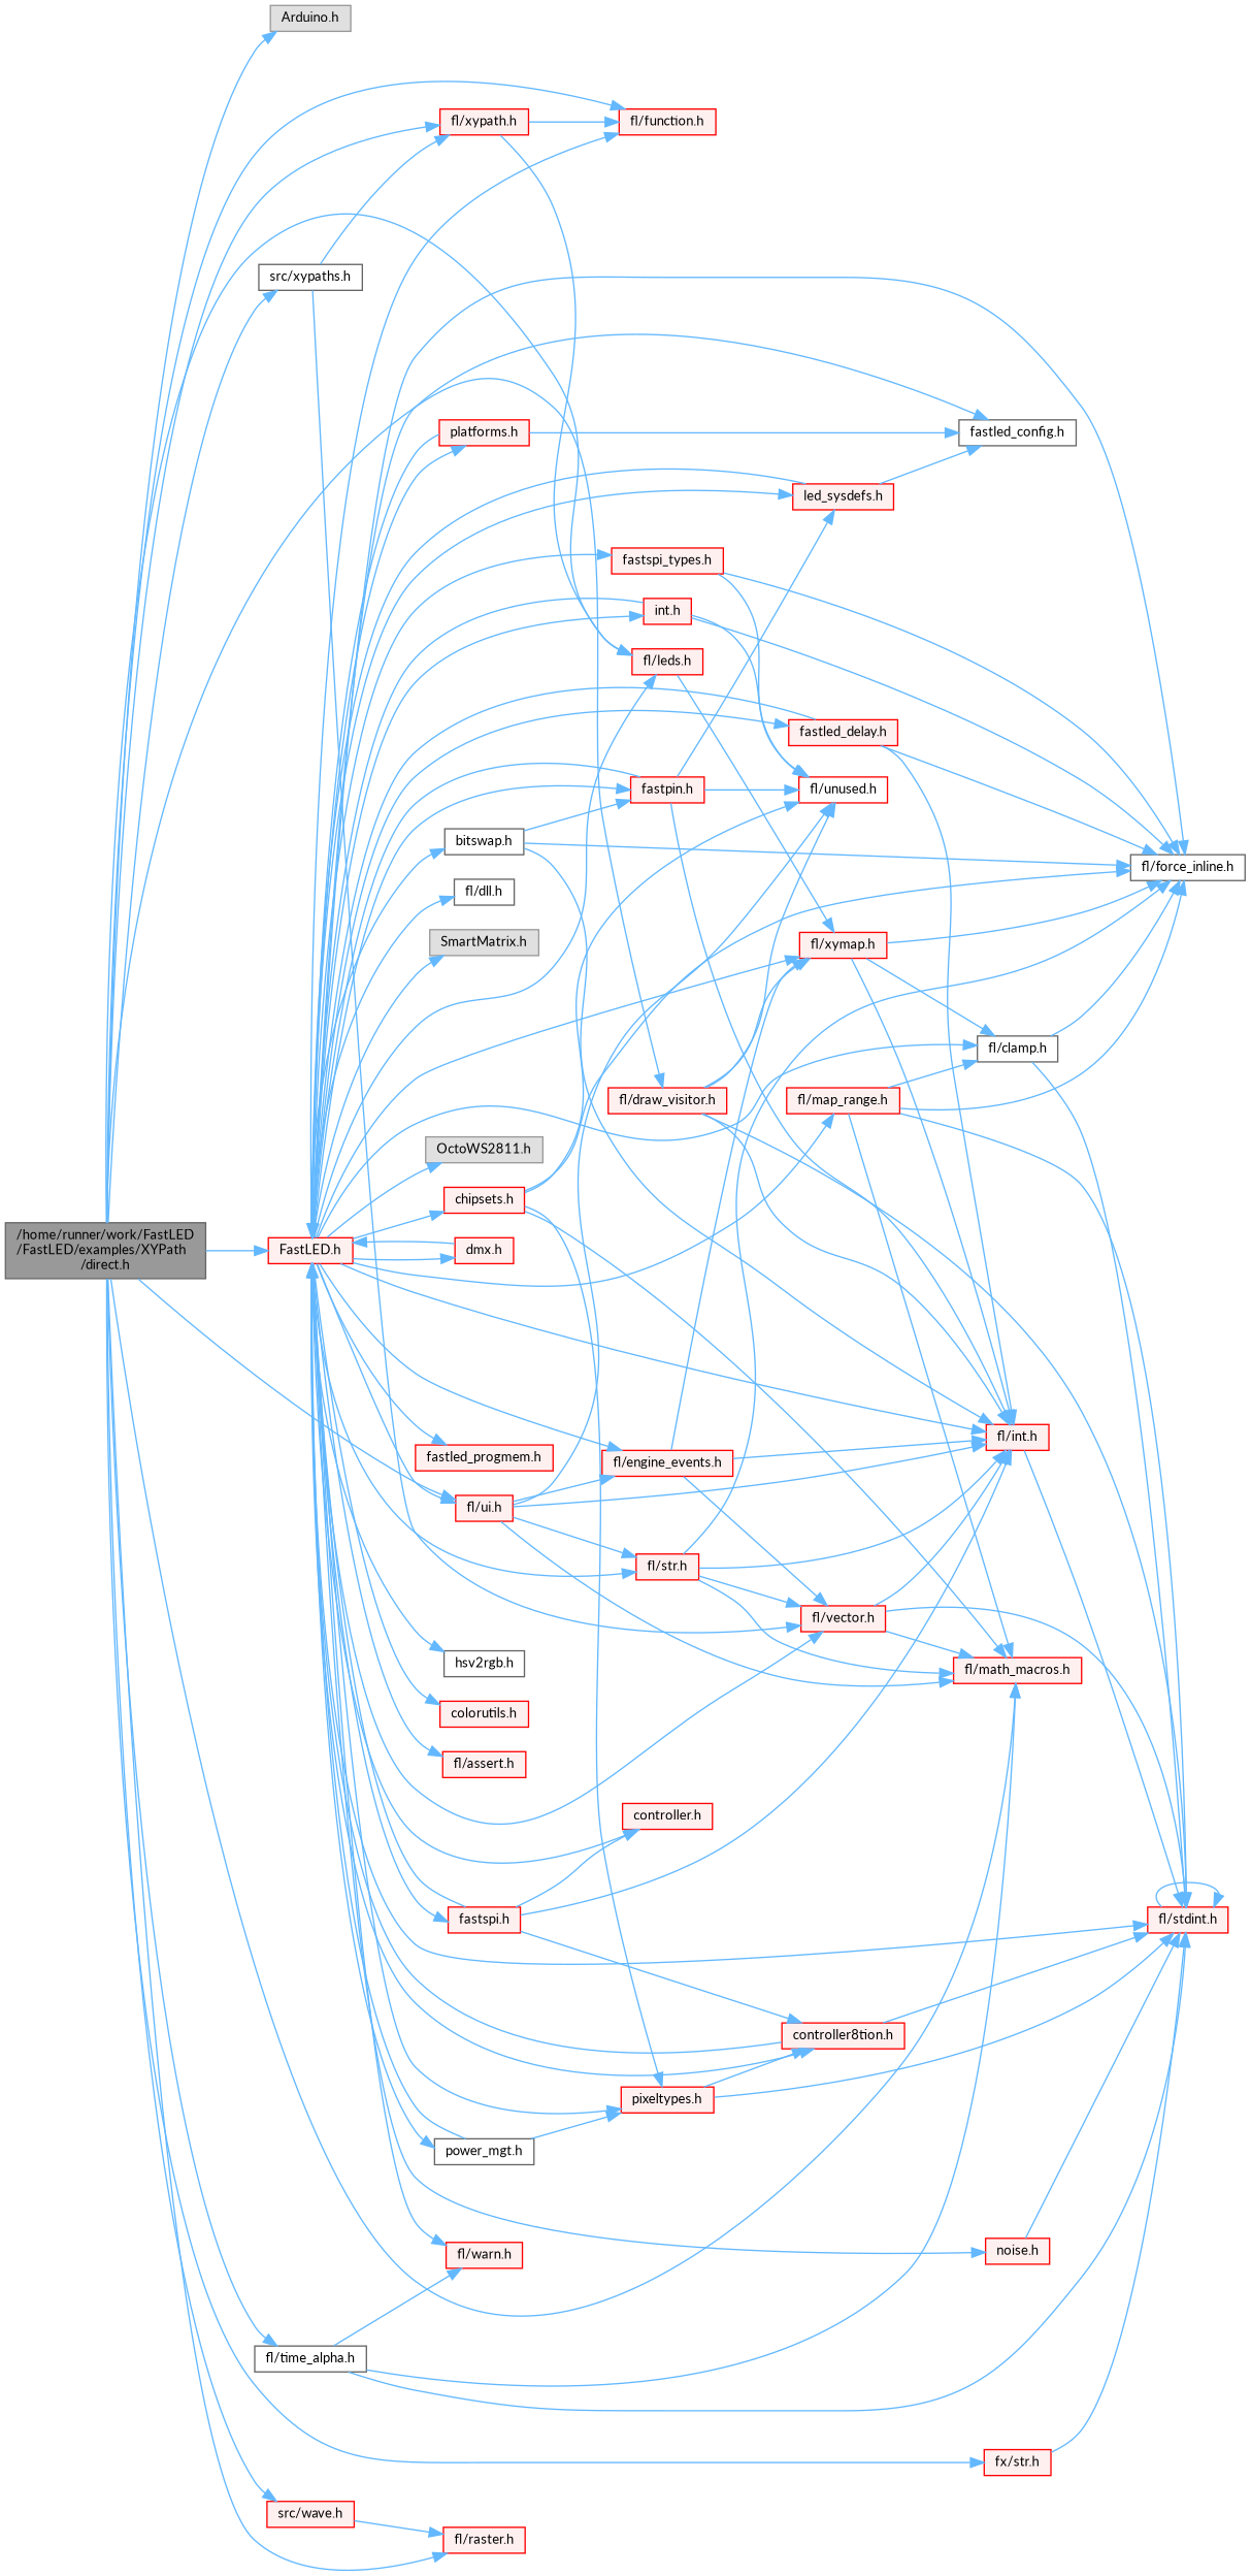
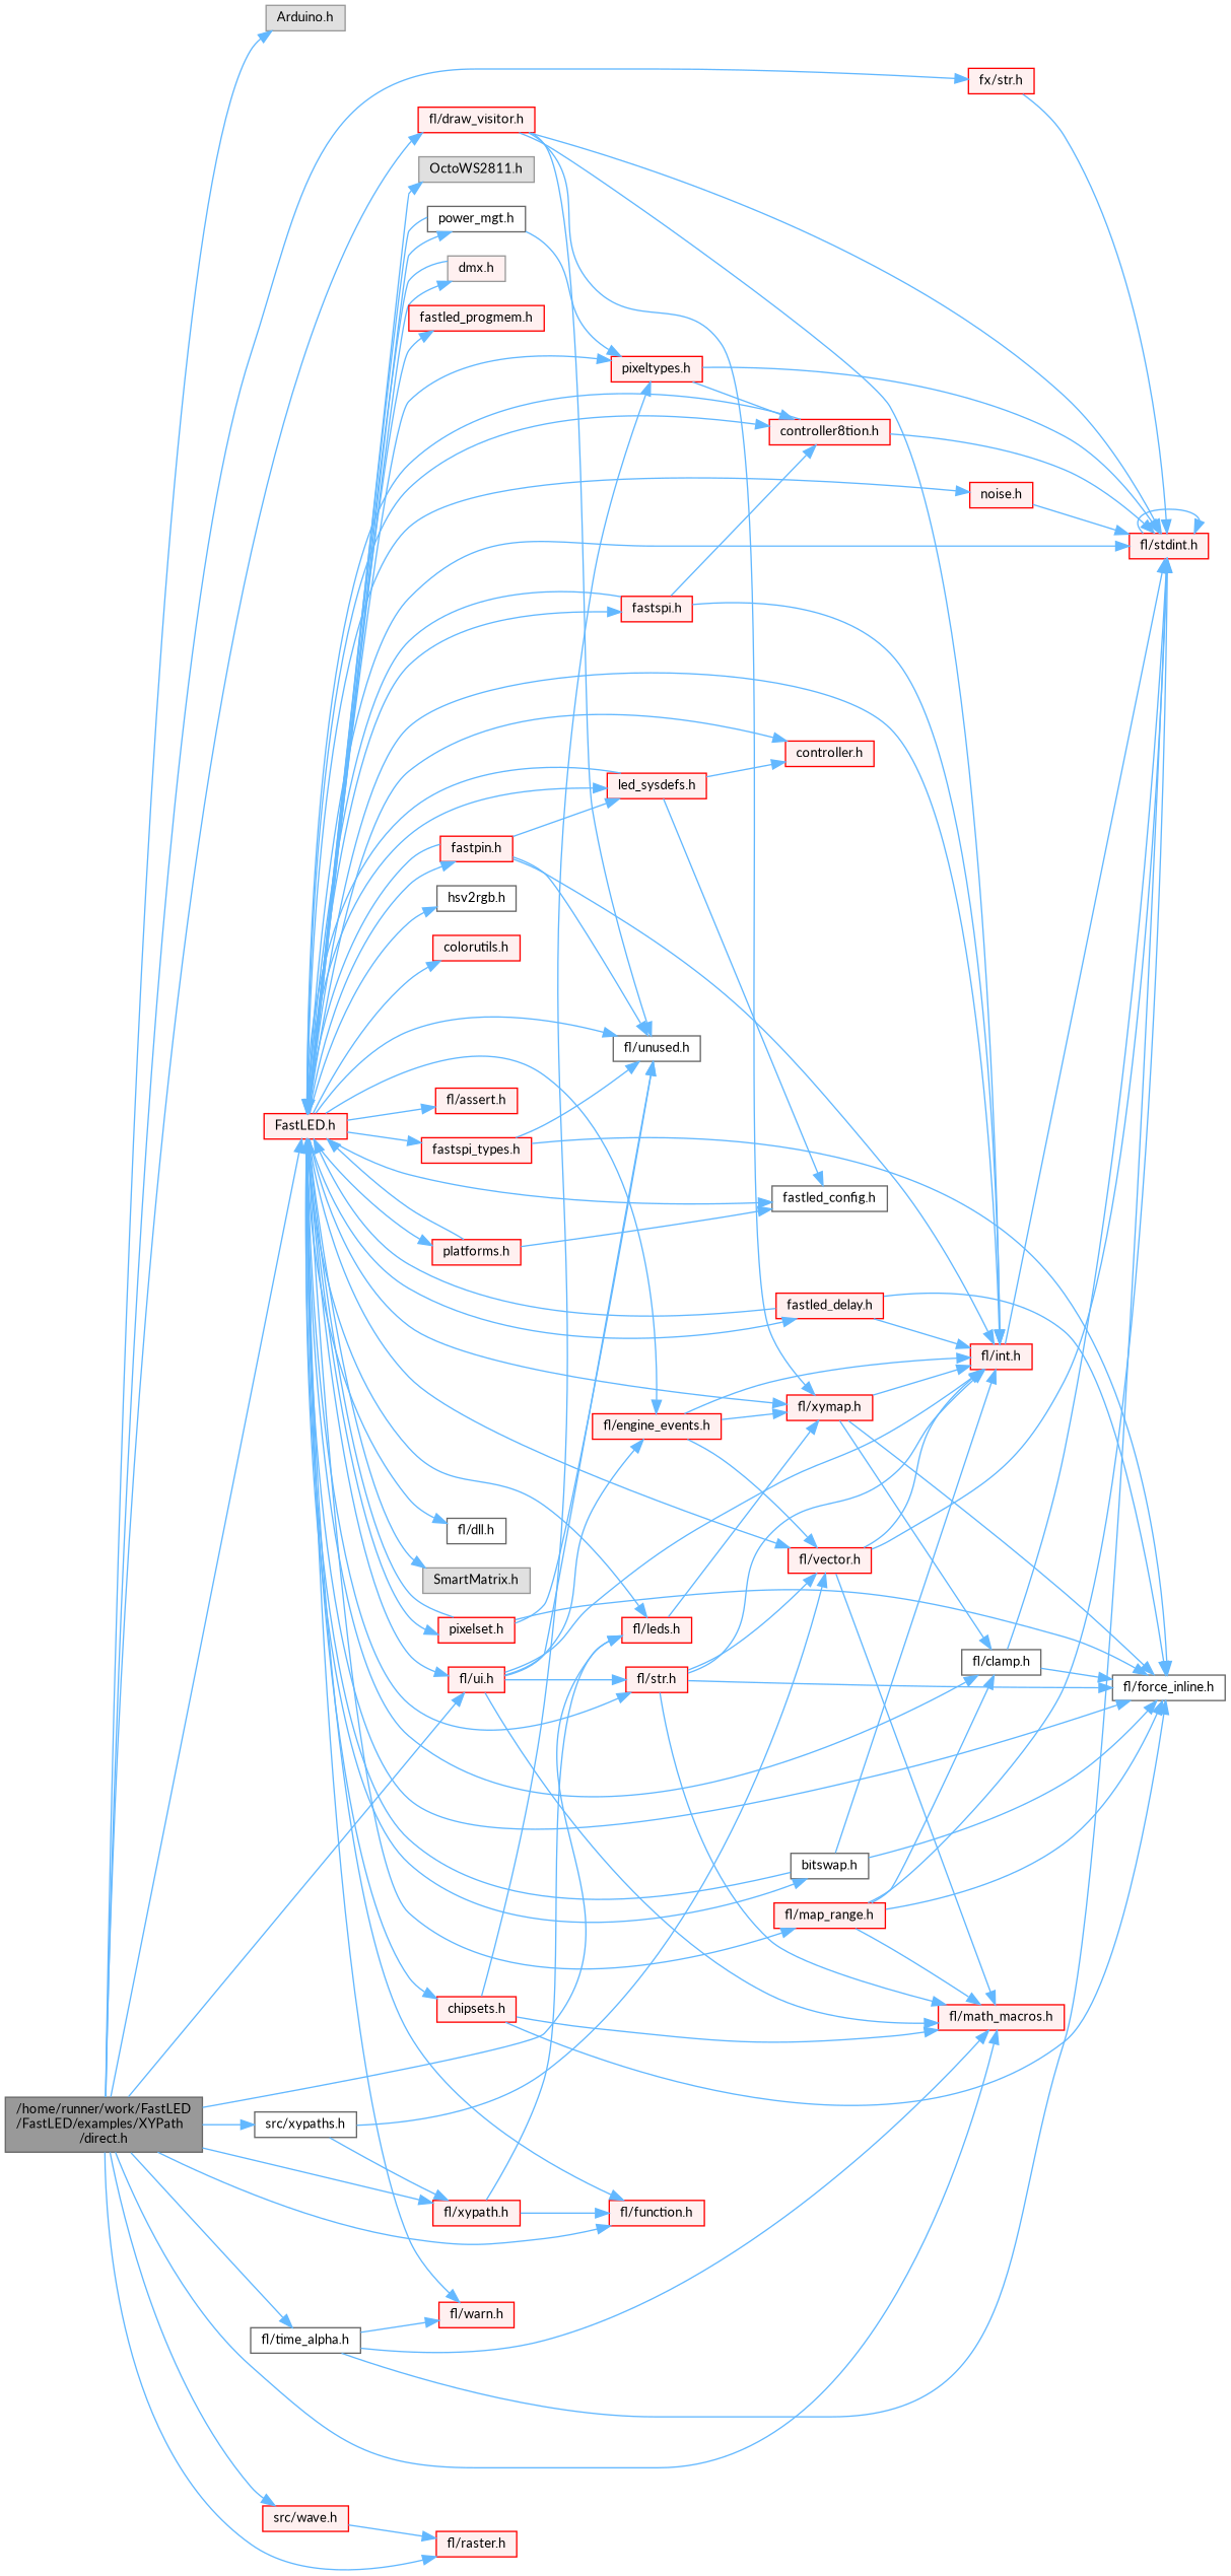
  digraph {
    fontname=Lato
    rankdir=LR
    node [color=red fillcolor="#FFF0F0" fontname=Lato fontsize=10 shape=box style=filled]
    edge [color=steelblue1 fontname=Lato fontsize=10 labelfontname=Helvetica labelfontsize=10 style=solid]
    n1 [color=gray40 fillcolor=grey60 fontcolor=black height=0.2 label="/home/runner/work/FastLED\l/FastLED/examples/XYPath\l/direct.h" width=0.4]
    n2 [color=grey60 fillcolor="#E0E0E0" height=0.2 label="Arduino.h" width=0.4]
    n3 [height=0.2 label="FastLED.h" width=0.4]
    n4 [height=0.2 label="fl/math_macros.h" width=0.4]
    n5 [height=0.2 label="fl/leds.h" width=0.4]
    n6 [height=0.2 label="fl/function.h" width=0.4]
    n7 [height=0.2 label="fl/ui.h" width=0.4]
    n8 [height=0.2 label="fl/draw_visitor.h" width=0.4]
    n9 [height=0.2 label="fl/raster.h" width=0.4]
    n10 [color=grey40 fillcolor=white height=0.2 label="fl/time_alpha.h" width=0.4]
    n11 [height=0.2 label="fl/xypath.h" width=0.4]
    n12 [height=0.2 label="fx/str.h" width=0.4]
    n13 [color=grey40 fillcolor=white height=0.2 label="src/xypaths.h" width=0.4]
    n14 [height=0.2 label="src/wave.h" width=0.4]
    n15 [height=0.2 label="fl/stdint.h" width=0.4]
    n16 [color=grey40 fillcolor=white height=0.2 label="fl/dll.h" width=0.4]
    n17 [color=grey60 fillcolor="#E0E0E0" height=0.2 label="SmartMatrix.h" width=0.4]
    n18 [color=grey60 fillcolor="#E0E0E0" height=0.2 label="OctoWS2811.h" width=0.4]
    n19 [color=grey40 fillcolor=white height=0.2 label="fl/force_inline.h" width=0.4]
    n20 [color=grey40 fillcolor=white height=0.2 label="fastled_config.h" width=0.4]
    n21 [height=0.2 label="led_sysdefs.h" width=0.4]
    n22 [height=0.2 label="fastled_delay.h" width=0.4]
    n23 [height=0.2 label="fl/int.h" width=0.4]
    n24 [color=grey40 fillcolor=white height=0.2 label="bitswap.h" width=0.4]
    n25 [height=0.2 label="controller.h" width=0.4]
    n26 [height=0.2 label="fastpin.h" width=0.4]
-   n27 [fillcolor=white height=0.2 label="fl/unused.h" width=0.4]
+   n27 [color=grey40 fillcolor=white height=0.2 label="fl/unused.h" width=0.4]
    n28 [height=0.2 label="fastspi_types.h" width=0.4]
-   n29 [height=0.2 label="dmx.h" width=0.4]
+   n29 [color=grey60 height=0.2 label="dmx.h" width=0.4]
    n30 [height=0.2 label="platforms.h" width=0.4]
    n31 [height=0.2 label="fastled_progmem.h" width=0.4]
    n32 [height=0.2 label="controller8tion.h" width=0.4]
    n33 [height=0.2 label="pixeltypes.h" width=0.4]
    n34 [color=grey40 fillcolor=white height=0.2 label="hsv2rgb.h" width=0.4]
    n35 [height=0.2 label="colorutils.h" width=0.4]
-   n36 [height=0.2 label="int.h" width=0.4]
+   n36 [height=0.2 label="pixelset.h" width=0.4]
    n37 [height=0.2 label="noise.h" width=0.4]
    n38 [color=grey40 fillcolor=white height=0.2 label="power_mgt.h" width=0.4]
    n39 [height=0.2 label="fastspi.h" width=0.4]
    n40 [height=0.2 label="chipsets.h" width=0.4]
    n41 [height=0.2 label="fl/engine_events.h" width=0.4]
    n42 [height=0.2 label="fl/vector.h" width=0.4]
    n43 [height=0.2 label="fl/xymap.h" width=0.4]
    n44 [color=grey40 fillcolor=white height=0.2 label="fl/clamp.h" width=0.4]
    n45 [height=0.2 label="fl/str.h" width=0.4]
    n46 [height=0.2 label="fl/map_range.h" width=0.4]
    n47 [height=0.2 label="fl/warn.h" width=0.4]
    n48 [height=0.2 label="fl/assert.h" width=0.4]
    n1 -> n2
    n1 -> n3
    n1 -> n4
    n1 -> n5
    n1 -> n6
    n1 -> n7
    n1 -> n8
    n1 -> n9
    n1 -> n10
    n1 -> n11
    n1 -> n12
    n1 -> n13
    n1 -> n14
    n3 -> n5
    n3 -> n6
    n3 -> n7
    n3 -> n15
    n3 -> n16
    n3 -> n17
    n3 -> n18
    n3 -> n19
    n3 -> n20
    n3 -> n21
    n3 -> n22
    n3 -> n23
    n3 -> n24
    n3 -> n25
    n3 -> n26
-   n40 -> n27
+   n3 -> n27
    n3 -> n28
    n3 -> n29
    n3 -> n30
    n3 -> n31
    n3 -> n32
    n3 -> n33
    n3 -> n34
    n3 -> n35
    n3 -> n36
    n3 -> n37
    n3 -> n38
    n3 -> n39
    n3 -> n40
    n3 -> n41
    n3 -> n42
    n3 -> n43
    n3 -> n44
    n3 -> n45
    n3 -> n46
    n3 -> n47
    n3 -> n48
    n5 -> n43
    n7 -> n4
    n7 -> n23
    n7 -> n27
    n7 -> n41
    n7 -> n45
    n8 -> n15
    n8 -> n23
    n8 -> n27
    n8 -> n43
    n10 -> n4
    n10 -> n15
    n10 -> n47
    n11 -> n5
    n11 -> n6
    n12 -> n15
    n13 -> n11
    n13 -> n42
    n14 -> n9
    n15 -> n15
    n21 -> n3
    n21 -> n20
    n22 -> n3
    n22 -> n19
    n22 -> n23
    n23 -> n15
-   n24 -> n26
+   n24 -> n3
    n24 -> n19
    n24 -> n23
    n26 -> n3
    n26 -> n21
    n26 -> n23
    n26 -> n27
    n28 -> n19
    n28 -> n27
    n29 -> n3
    n30 -> n3
    n30 -> n20
    n32 -> n3
    n32 -> n15
    n33 -> n15
    n33 -> n32
    n36 -> n3
    n36 -> n19
    n36 -> n27
    n37 -> n15
    n38 -> n3
    n38 -> n33
    n39 -> n3
    n39 -> n23
-   n39 -> n25
+   n21 -> n25
    n39 -> n32
    n40 -> n4
    n40 -> n19
    n40 -> n33
    n41 -> n23
    n41 -> n42
    n41 -> n43
    n42 -> n4
    n42 -> n15
    n42 -> n23
    n43 -> n19
    n43 -> n23
    n43 -> n44
    n44 -> n15
    n44 -> n19
    n45 -> n4
    n45 -> n19
    n45 -> n23
    n45 -> n42
    n46 -> n4
    n46 -> n15
    n46 -> n19
    n46 -> n44
  }
